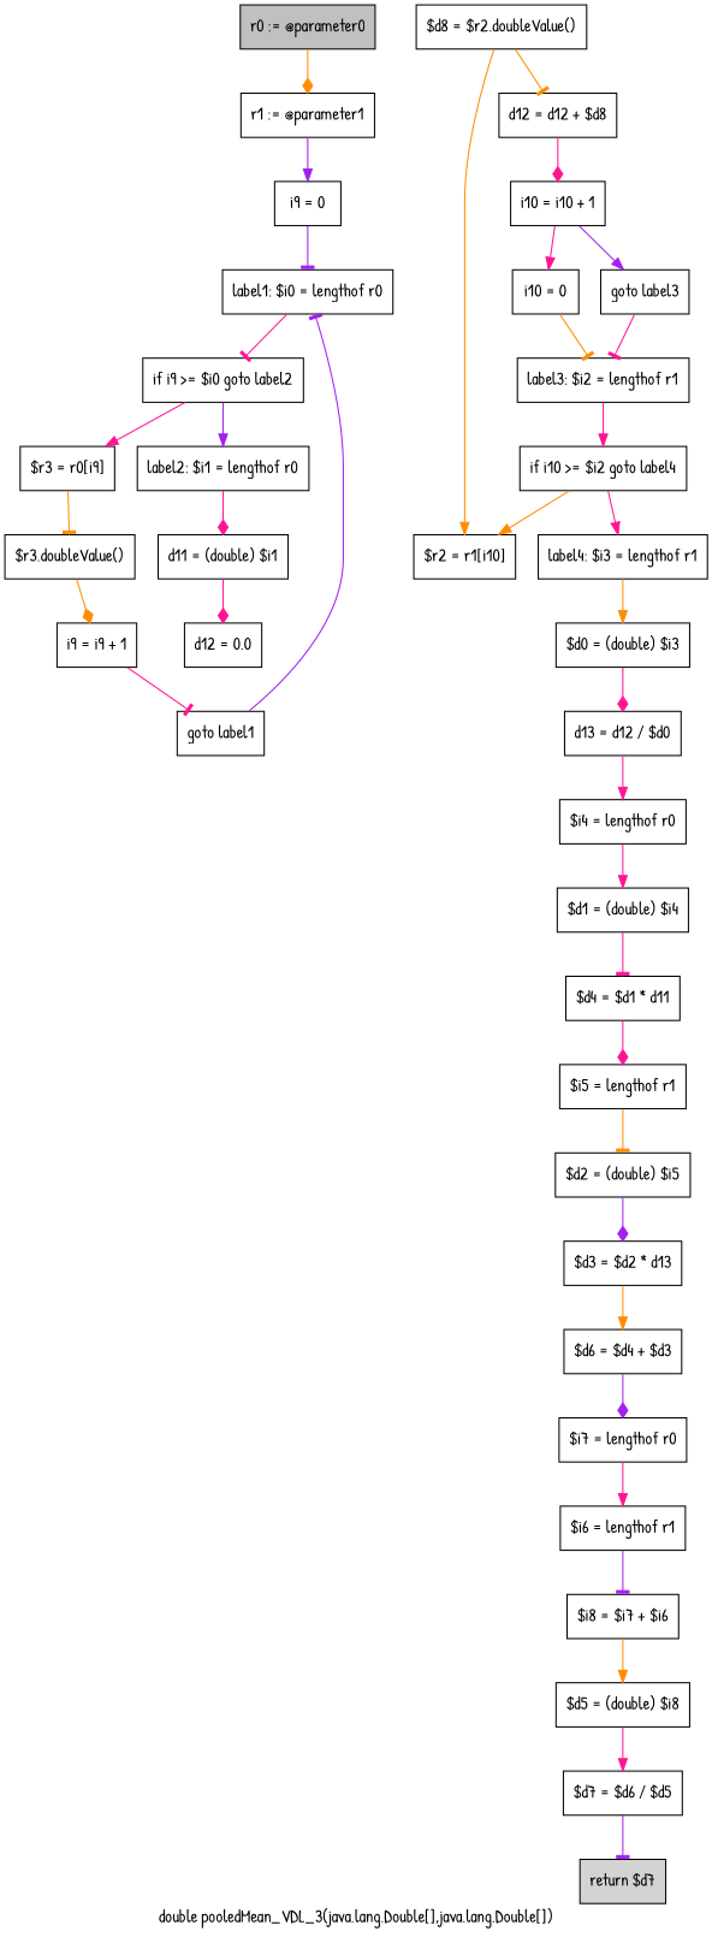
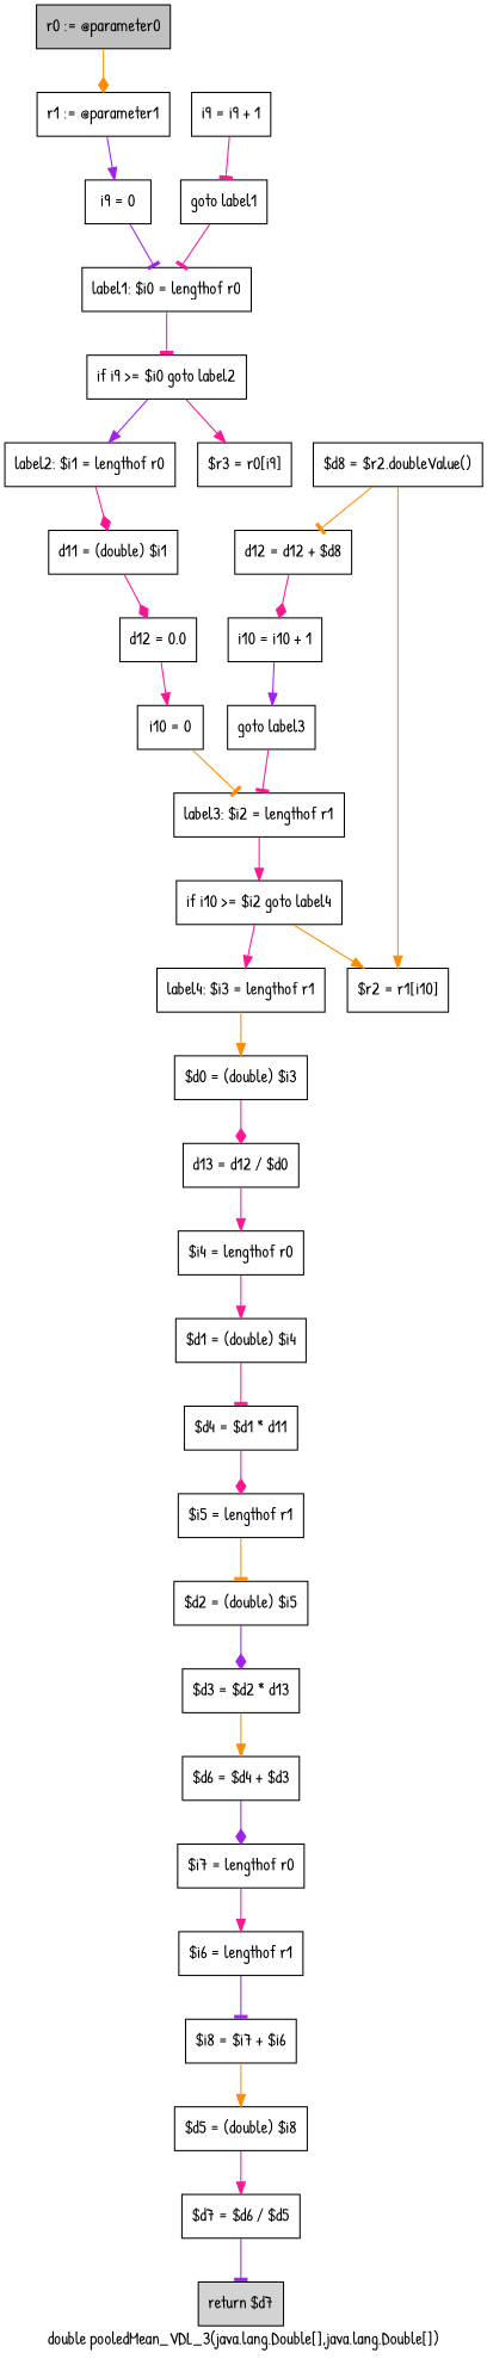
  digraph {
    fontname="Patrick Hand"
    label="double pooledMean_VDL_3(java.lang.Double[],java.lang.Double[])"
    node [fontname="Patrick Hand" shape=box]
    edge [arrowhead=normal color=deeppink fontname="Patrick Hand"]
    n1 [fillcolor=gray label="r0 := @parameter0" style=filled]
    n2 [label="r1 := @parameter1"]
    n3 [label="i9 = 0"]
    n4 [label="label1: $i0 = lengthof r0"]
    n5 [label="if i9 >= $i0 goto label2"]
    n6 [label="$r3 = r0[i9]"]
    n7 [label="label2: $i1 = lengthof r0"]
-   n8 [label="$r3.doubleValue()"]
    n9 [label="d11 = (double) $i1"]
    n10 [label="i9 = i9 + 1"]
    n11 [label="d12 = 0.0"]
    n12 [label="goto label1"]
    n13 [label="i10 = 0"]
    n14 [label="label3: $i2 = lengthof r1"]
    n15 [label="if i10 >= $i2 goto label4"]
    n16 [label="$r2 = r1[i10]"]
    n17 [label="label4: $i3 = lengthof r1"]
    n18 [label="$d0 = (double) $i3"]
    n19 [label="$d8 = $r2.doubleValue()"]
    n20 [label="d12 = d12 + $d8"]
    n21 [label="d13 = d12 / $d0"]
    n22 [label="i10 = i10 + 1"]
    n23 [label="goto label3"]
    n24 [label="$i4 = lengthof r0"]
    n25 [label="$d1 = (double) $i4"]
    n26 [label="$d4 = $d1 * d11"]
    n27 [label="$i5 = lengthof r1"]
    n28 [label="$d2 = (double) $i5"]
    n29 [label="$d3 = $d2 * d13"]
    n30 [label="$d6 = $d4 + $d3"]
    n31 [label="$i7 = lengthof r0"]
    n32 [label="$i6 = lengthof r1"]
    n33 [label="$i8 = $i7 + $i6"]
    n34 [label="$d5 = (double) $i8"]
    n35 [label="$d7 = $d6 / $d5"]
    n36 [fillcolor=lightgray label="return $d7" style=filled]
    n1 -> n2 [arrowhead=diamond color=darkorange]
    n2 -> n3 [color=purple]
    n3 -> n4 [arrowhead=tee color=purple]
    n4 -> n5 [arrowhead=tee]
    n5 -> n6
    n5 -> n7 [color=purple]
-   n6 -> n8 [arrowhead=tee color=darkorange]
    n7 -> n9 [arrowhead=diamond]
-   n8 -> n10 [arrowhead=diamond color=darkorange]
    n9 -> n11 [arrowhead=diamond]
    n10 -> n12 [arrowhead=tee]
-   n22 -> n13
-   n12 -> n4 [arrowhead=tee color=purple]
+   n11 -> n13
+   n12 -> n4 [arrowhead=tee]
    n13 -> n14 [arrowhead=tee color=darkorange]
    n14 -> n15
    n15 -> n16 [color=darkorange]
    n15 -> n17
    n17 -> n18 [color=darkorange]
    n18 -> n21 [arrowhead=diamond]
    n19 -> n16 [color=darkorange]
    n19 -> n20 [arrowhead=tee color=darkorange]
    n20 -> n22 [arrowhead=diamond]
    n21 -> n24
    n22 -> n23 [color=purple]
    n23 -> n14 [arrowhead=tee]
    n24 -> n25
    n25 -> n26 [arrowhead=tee]
    n26 -> n27 [arrowhead=diamond]
    n27 -> n28 [arrowhead=tee color=darkorange]
    n28 -> n29 [arrowhead=diamond color=purple]
    n29 -> n30 [color=darkorange]
    n30 -> n31 [arrowhead=diamond color=purple]
    n31 -> n32
    n32 -> n33 [arrowhead=tee color=purple]
    n33 -> n34 [color=darkorange]
    n34 -> n35
    n35 -> n36 [arrowhead=tee color=purple]
  }
